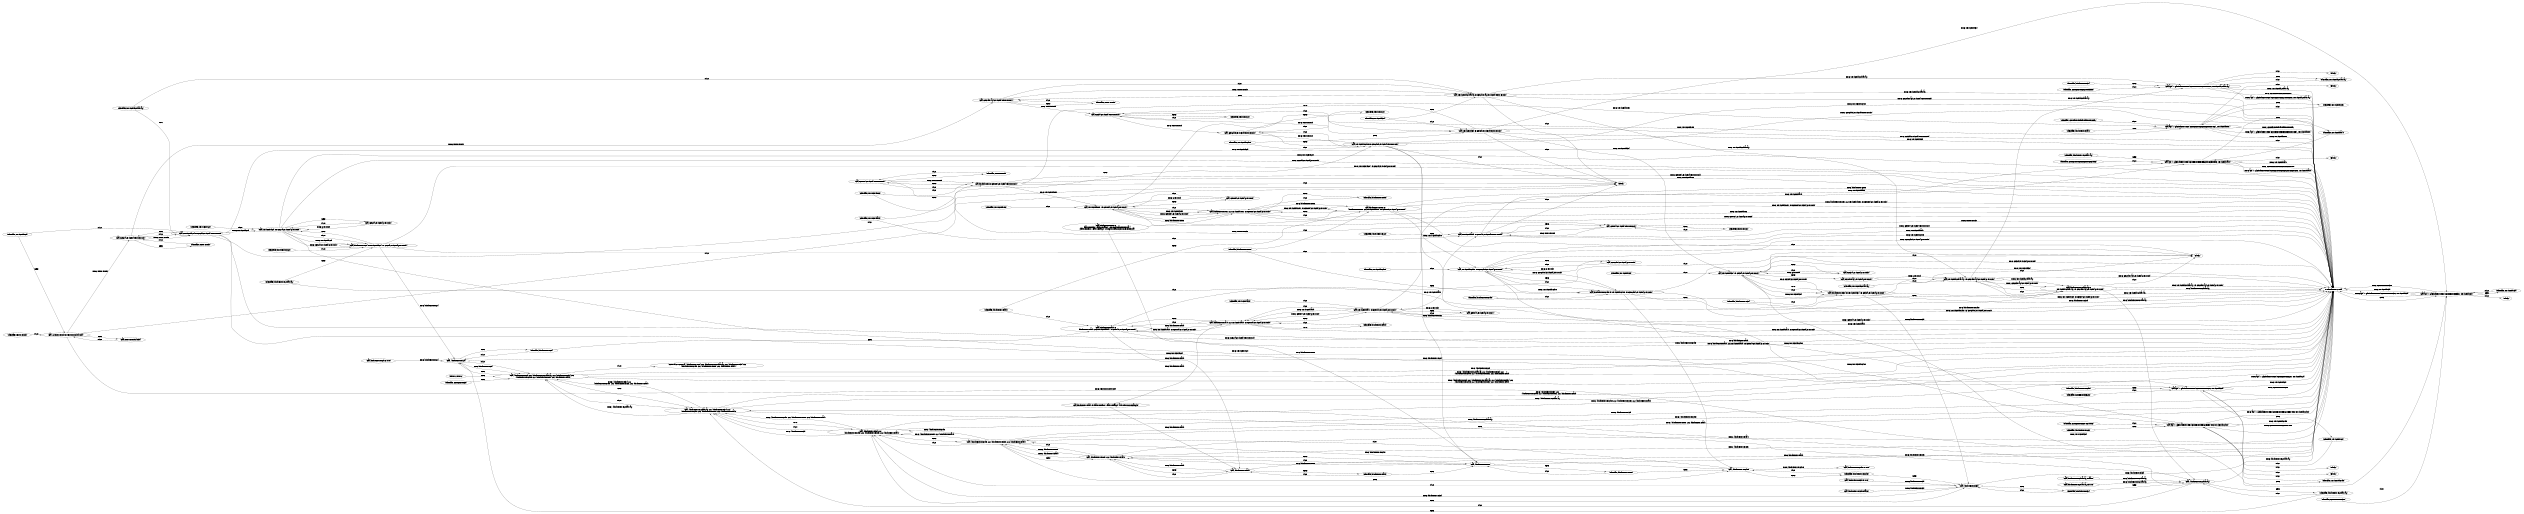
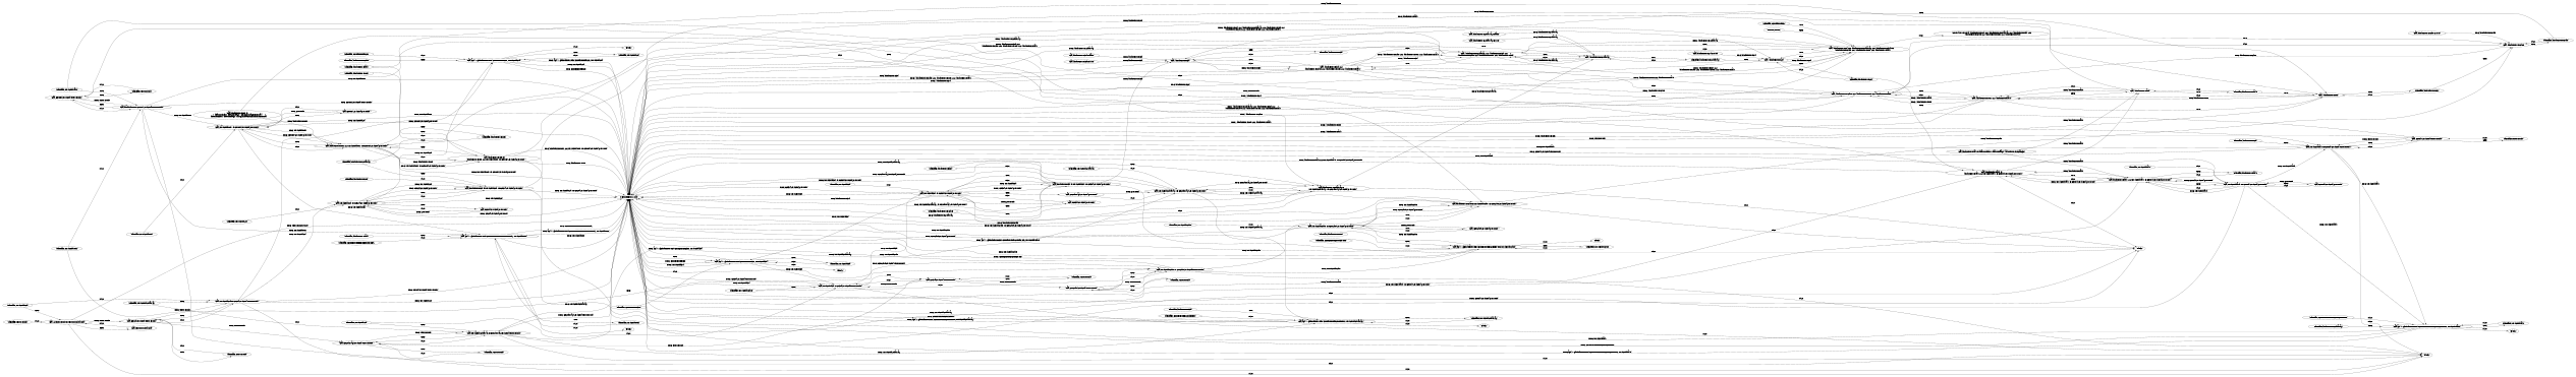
  digraph {
    rankdir=LR
    n1 [label="(Call,& texture_unit = texture_units[unit])"]
    n2 [label="(Call,Get2dServiceId(texture_unit))"]
    n3 [label="(MethodReturn,void)"]
    n4 [label="(Call,texture_units[unit])"]
    n5 [label="(Block,)"]
    n6 [label="(Call,service_id_2d = Get2dServiceId(texture_unit))"]
    n7 [label="(Call,Get2dArrayServiceId(texture_unit))"]
    n8 [label="(Identifier,texture_unit)"]
    n9 [label="(Call,api()->glBindTextureFn(GL_TEXTURE_3D, service_id_3d))"]
    n10 [label="(Call,service_id_2d != Get2dServiceId(prev_unit))"]
    n11 [label="(Call,api()->glBindTextureFn(GL_TEXTURE_2D, service_id_2d))"]
    n12 [label="(Call,service_id_2d_array = Get2dArrayServiceId(texture_unit))"]
    n13 [label="(Call,Get3dServiceId(texture_unit))"]
    n14 [label="(Identifier,texture_unit)"]
    n15 [label="(Call,bind_texture_2d = service_id_2d != Get2dServiceId(prev_unit))"]
    n16 [label="(Call,Get2dServiceId(prev_unit))"]
    n17 [label="(Block,)"]
    n18 [label="(Identifier,service_id_2d)"]
    n19 [label="(Call,!bind_texture_2d)"]
    n20 [label="(Block,)"]
    n21 [label="(Call,!bind_texture_2d && !bind_texture_2d_array && !bind_texture_3d &&\n      !bind_texture_cube && !bind_texture_oes && !bind_texture_arb)"]
    n22 [label="(Identifier,bind_texture_2d)"]
    n23 [label="(Call,!bind_texture_2d_array && !bind_texture_3d &&\n      !bind_texture_cube && !bind_texture_oes && !bind_texture_arb)"]
    n24 [label="(ControlStructure,if (!bind_texture_2d && !bind_texture_2d_array && !bind_texture_3d &&\n      !bind_texture_cube && !bind_texture_oes && !bind_texture_arb))"]
    n25 [label="(Call,bind_texture_arb =\n        bind_texture_arb && service_id_arb != GetArbServiceId(prev_unit))"]
    n26 [label="(Call,!bind_texture_2d_array)"]
    n27 [label="(Call,!bind_texture_3d &&\n      !bind_texture_cube && !bind_texture_oes && !bind_texture_arb)"]
    n28 [label="(Call,service_id_2d_array != Get2dArrayServiceId(prev_unit))"]
    n29 [label="(Call,api()->glBindTextureFn(GL_TEXTURE_2D_ARRAY, service_id_2d_array))"]
    n30 [label="(Call,service_id_3d = Get3dServiceId(texture_unit))"]
    n31 [label="(Call,GetCubeServiceId(texture_unit))"]
    n32 [label="(Identifier,texture_unit)"]
    n33 [label="(Call,bind_texture_2d_array =\n        service_id_2d_array != Get2dArrayServiceId(prev_unit))"]
    n34 [label="(Identifier,service_id_2d_array)"]
    n35 [label="(Block,)"]
    n36 [label="(Call,Get2dArrayServiceId(prev_unit))"]
    n37 [label="(Identifier,bind_texture_2d_array)"]
    n38 [label="(Call,!bind_texture_3d)"]
    n39 [label="(Call,!bind_texture_cube && !bind_texture_oes && !bind_texture_arb)"]
    n40 [label="(Call,service_id_3d != Get3dServiceId(prev_unit))"]
    n41 [label="(Call,service_id_cube = GetCubeServiceId(texture_unit))"]
    n42 [label="(Identifier,texture_unit)"]
    n43 [label="(Call,bind_texture_3d = service_id_3d != Get3dServiceId(prev_unit))"]
    n44 [label="(Call,Get3dServiceId(prev_unit))"]
    n45 [label="(Identifier,service_id_3d)"]
    n46 [label="(Block,)"]
    n47 [label="(Identifier,bind_texture_3d)"]
    n48 [label="(Call,!bind_texture_cube)"]
    n49 [label="(Call,!bind_texture_oes && !bind_texture_arb)"]
    n50 [label="(Call,service_id_cube != GetCubeServiceId(prev_unit))"]
    n51 [label="(Call,api()->glBindTextureFn(GL_TEXTURE_CUBE_MAP, service_id_cube))"]
    n52 [label="(Call,GetOesServiceId(texture_unit))"]
    n53 [label="(Call,bind_id_oes = GetOesServiceId(texture_unit))"]
    n54 [label="(Call,GetArbServiceId(texture_unit))"]
    n55 [label="(Identifier,texture_unit)"]
    n56 [label="(Call,bind_texture_cube = service_id_cube != GetCubeServiceId(prev_unit))"]
    n57 [label="(Call,GetCubeServiceId(prev_unit))"]
    n58 [label="(Block,)"]
    n59 [label="(Identifier,service_id_cube)"]
    n60 [label="(Identifier,bind_texture_cube)"]
    n61 [label="(Call,!bind_texture_oes)"]
    n62 [label="(Call,!bind_texture_arb)"]
    n63 [label="(Call,service_id_oes != GetOesServiceId(prev_unit))"]
    n64 [label="(Call,api()->glBindTextureFn(GL_TEXTURE_EXTERNAL_OES, service_id_oes))"]
    n65 [label="(Call,service_id_arb = GetArbServiceId(texture_unit))"]
    n66 [label="(Identifier,texture_unit)"]
    n67 [label="(Call,bind_texture_oes && service_id_oes != GetOesServiceId(prev_unit))"]
    n68 [label="(Call,GetOesServiceId(prev_unit))"]
    n69 [label="(Block,)"]
    n70 [label="(Identifier,service_id_oes)"]
    n71 [label="(Call,bind_texture_oes =\n         bind_texture_oes && service_id_oes != GetOesServiceId(prev_unit))"]
    n72 [label="(Identifier,bind_texture_oes)"]
    n73 [label="(Identifier,bind_texture_oes)"]
    n74 [label="(Identifier,bind_texture_arb)"]
    n75 [label="(Call,api()->glBindTextureFn(GL_TEXTURE_RECTANGLE_ARB, service_id_arb))"]
    n76 [label="(Call,service_id_arb != GetArbServiceId(prev_unit))"]
    n77 [label="(Call,bind_texture_arb && service_id_arb != GetArbServiceId(prev_unit))"]
    n78 [label="(Call,GetArbServiceId(prev_unit))"]
    n79 [label="(Identifier,service_id_arb)"]
    n80 [label="(Block,)"]
    n81 [label="(Identifier,bind_texture_arb)"]
    n82 [label="(Identifier,service_id_cube)"]
    n83 [label="(Identifier,bind_texture_3d)"]
    n84 [label="(Identifier,bind_texture_3d)"]
    n85 [label="(Identifier,service_id_2d)"]
    n86 [label="(Identifier,GL_TEXTURE_3D)"]
    n87 [label="(Call,bind_texture_oes =\n       feature_info_->feature_flags().oes_egl_image_external ||\n       feature_info_->feature_flags().nv_egl_stream_consumer_external)"]
    n88 [label="(Identifier,service_id_3d)"]
    n89 [label="(Identifier,GL_TEXTURE_RECTANGLE_ARB)"]
    n90 [label="(Identifier,GL_TEXTURE_MAP_MAP)"]
    n91 [label="(Identifier,bind_texture_arb)"]
    n92 [label="(Identifier,service_id_oes)"]
    n93 [label="(Return,return;)"]
    n94 [label="(Identifier,texture_unit)"]
    n95 [label="(Identifier,bind_texture_2d)"]
    n96 [label="(Identifier,GL_TEXTURE_2D_ARRAY)"]
    n97 [label="(Call,bind_texture_cube = true)"]
    n98 [label="(Identifier,bind_texture_cube)"]
    n99 [label="(Identifier,service_id_2d)"]
    n100 [label="(Identifier,service_id_arb)"]
    n101 [label="(Identifier,bind_texture_2d_array)"]
    n102 [label="(Identifier,service_id_2d_array)"]
    n103 [label="(Identifier,service_id_cube)"]
    n104 [label="(Call,bind_texture_3d = true)"]
    n105 [label="(Identifier,bind_texture_oes)"]
    n106 [label="(Identifier,bind_texture_2d_array)"]
    n107 [label="(Identifier,bind_texture_cube)"]
    n108 [label="(Call,bind_texture_arb = feature_info_->feature_flags().arb_texture_rectangle)"]
    n109 [label="(Identifier,GL_TEXTURE_2D)"]
    n110 [label="(Identifier,bind_texture_arb)"]
    n111 [label="(Call,bind_texture_2d_array = false)"]
    n112 [label="(Identifier,GL_TEXTURE0)"]
    n113 [label="(Call,bind_texture_2d = true)"]
    n114 [label="(Identifier,service_id_oes)"]
    n115 [label="(Identifier,bind_texture_2d)"]
    n116 [label="(Identifier,service_id_3d)"]
    n117 [label="(Call,bind_texture_3d = false)"]
    n118 [label="(Identifier,service_id_2d_array)"]
    n119 [label="(Identifier,service_id_arb)"]
    n120 [label="(Call,bind_texture_2d_array = true)"]
    n121 [label="(Identifier,bind_texture_oes)"]
    n122 [label="(Identifier,GL_TEXTURE_EXTERNAL_OES)"]
    n1 -> n2 [label="DDG: texture_unit"]
    n1 -> n3 [label="DDG: texture_units[unit]"]
    n1 -> n4 [label="CFG: "]
    n1 -> n5 [label="AST: "]
    n2 -> n6 [label="AST: "]
    n2 -> n6 [label="DDG: texture_unit"]
    n2 -> n7 [label="DDG: texture_unit"]
    n2 -> n8 [label="CFG: "]
    n3 -> n9 [label="CFG: "]
    n4 -> n1 [label="AST: "]
    n6 -> n2 [label="CFG: "]
    n6 -> n3 [label="DDG: service_id_2d"]
    n6 -> n3 [label="DDG: Get2dServiceId(texture_unit)"]
    n6 -> n5 [label="AST: "]
    n6 -> n10 [label="DDG: service_id_2d"]
    n6 -> n11 [label="DDG: service_id_2d"]
    n7 -> n12 [label="AST: "]
    n7 -> n12 [label="DDG: texture_unit"]
    n7 -> n13 [label="DDG: texture_unit"]
    n7 -> n14 [label="CFG: "]
    n8 -> n2 [label="AST: "]
    n9 -> n3 [label="DDG: GL_TEXTURE_3D"]
    n9 -> n3 [label="DDG: service_id_3d"]
    n9 -> n3 [label="DDG: api()->glBindTextureFn(GL_TEXTURE_3D, service_id_3d)"]
    n9 -> n45 [label="CFG: "]
    n9 -> n46 [label="AST: "]
    n10 -> n3 [label="DDG: service_id_2d"]
    n10 -> n3 [label="DDG: Get2dServiceId(prev_unit)"]
    n10 -> n11 [label="DDG: service_id_2d"]
    n10 -> n15 [label="AST: "]
    n10 -> n15 [label="DDG: service_id_2d"]
    n10 -> n15 [label="DDG: Get2dServiceId(prev_unit)"]
    n10 -> n16 [label="CFG: "]
    n11 -> n3 [label="DDG: api()->glBindTextureFn(GL_TEXTURE_2D, service_id_2d)"]
    n11 -> n3 [label="DDG: service_id_2d"]
    n11 -> n3 [label="DDG: GL_TEXTURE_2D"]
    n11 -> n17 [label="AST: "]
    n11 -> n18 [label="CFG: "]
    n12 -> n3 [label="DDG: service_id_2d_array"]
    n12 -> n3 [label="DDG: Get2dArrayServiceId(texture_unit)"]
    n12 -> n5 [label="AST: "]
    n12 -> n7 [label="CFG: "]
    n12 -> n28 [label="DDG: service_id_2d_array"]
    n12 -> n29 [label="DDG: service_id_2d_array"]
    n13 -> n30 [label="AST: "]
    n13 -> n30 [label="DDG: texture_unit"]
    n13 -> n31 [label="DDG: texture_unit"]
    n13 -> n32 [label="CFG: "]
    n14 -> n7 [label="AST: "]
    n15 -> n3 [label="DDG: service_id_2d != Get2dServiceId(prev_unit)"]
    n15 -> n10 [label="CFG: "]
    n15 -> n19 [label="DDG: bind_texture_2d"]
    n15 -> n20 [label="AST: "]
    n16 -> n10 [label="AST: "]
    n16 -> n10 [label="DDG: prev_unit"]
    n18 -> n11 [label="AST: "]
    n19 -> n3 [label="DDG: bind_texture_2d"]
    n19 -> n21 [label="AST: "]
    n19 -> n21 [label="DDG: bind_texture_2d"]
    n19 -> n22 [label="CFG: "]
    n21 -> n3 [label="DDG: !bind_texture_2d && !bind_texture_2d_array && !bind_texture_3d &&\n      !bind_texture_cube && !bind_texture_oes && !bind_texture_arb"]
    n21 -> n3 [label="DDG: !bind_texture_2d"]
    n21 -> n3 [label="DDG: !bind_texture_2d_array && !bind_texture_3d &&\n      !bind_texture_cube && !bind_texture_oes && !bind_texture_arb"]
    n21 -> n19 [label="CFG: "]
    n21 -> n23 [label="CFG: "]
    n21 -> n24 [label="AST: "]
    n22 -> n19 [label="AST: "]
    n22 -> n25 [label="CFG: "]
    n23 -> n3 [label="DDG: !bind_texture_3d &&\n      !bind_texture_cube && !bind_texture_oes && !bind_texture_arb"]
    n23 -> n3 [label="DDG: !bind_texture_2d_array"]
    n23 -> n21 [label="AST: "]
    n23 -> n21 [label="DDG: !bind_texture_2d_array"]
    n23 -> n21 [label="DDG: !bind_texture_3d &&\n      !bind_texture_cube && !bind_texture_oes && !bind_texture_arb"]
    n23 -> n26 [label="CFG: "]
    n23 -> n27 [label="CFG: "]
    n25 -> n3 [label="DDG: bind_texture_arb"]
    n25 -> n3 [label="DDG: bind_texture_arb && service_id_arb != GetArbServiceId(prev_unit)"]
    n25 -> n20 [label="AST: "]
    n25 -> n62 [label="DDG: bind_texture_arb"]
    n25 -> n77 [label="CFG: "]
    n26 -> n3 [label="DDG: bind_texture_2d_array"]
    n26 -> n23 [label="AST: "]
    n26 -> n23 [label="DDG: bind_texture_2d_array"]
    n26 -> n37 [label="CFG: "]
    n27 -> n3 [label="DDG: !bind_texture_cube && !bind_texture_oes && !bind_texture_arb"]
    n27 -> n3 [label="DDG: !bind_texture_3d"]
    n27 -> n23 [label="AST: "]
    n27 -> n23 [label="DDG: !bind_texture_3d"]
    n27 -> n23 [label="DDG: !bind_texture_cube && !bind_texture_oes && !bind_texture_arb"]
    n27 -> n38 [label="CFG: "]
    n27 -> n39 [label="CFG: "]
    n28 -> n3 [label="DDG: Get2dArrayServiceId(prev_unit)"]
    n28 -> n3 [label="DDG: service_id_2d_array"]
    n28 -> n29 [label="DDG: service_id_2d_array"]
    n28 -> n33 [label="AST: "]
    n28 -> n33 [label="DDG: service_id_2d_array"]
    n28 -> n33 [label="DDG: Get2dArrayServiceId(prev_unit)"]
    n29 -> n3 [label="DDG: service_id_2d_array"]
    n29 -> n3 [label="DDG: GL_TEXTURE_2D_ARRAY"]
    n29 -> n3 [label="DDG: api()->glBindTextureFn(GL_TEXTURE_2D_ARRAY, service_id_2d_array)"]
    n29 -> n34 [label="CFG: "]
    n29 -> n35 [label="AST: "]
    n30 -> n3 [label="DDG: Get3dServiceId(texture_unit)"]
    n30 -> n3 [label="DDG: service_id_3d"]
    n30 -> n5 [label="AST: "]
-   n30 -> n9 [label="DDG: service_id_3d"]
+   n9 -> n30 [label="DDG: service_id_3d"]
    n30 -> n13 [label="CFG: "]
    n30 -> n40 [label="DDG: service_id_3d"]
    n31 -> n41 [label="AST: "]
    n31 -> n41 [label="DDG: texture_unit"]
    n31 -> n42 [label="CFG: "]
    n32 -> n13 [label="AST: "]
    n33 -> n3 [label="DDG: service_id_2d_array != Get2dArrayServiceId(prev_unit)"]
    n33 -> n3 [label="DDG: bind_texture_2d_array"]
    n33 -> n20 [label="AST: "]
    n33 -> n26 [label="DDG: bind_texture_2d_array"]
    n33 -> n28 [label="CFG: "]
    n34 -> n29 [label="AST: "]
    n36 -> n28 [label="AST: "]
    n36 -> n28 [label="DDG: prev_unit"]
    n37 -> n19 [label="CFG: "]
    n37 -> n26 [label="AST: "]
-   n38 -> n3 [label="DDG: bind_texture_3d"]
+   n3 -> n38 [label="DDG: bind_texture_3d"]
    n38 -> n27 [label="AST: "]
    n38 -> n27 [label="DDG: bind_texture_3d"]
    n38 -> n47 [label="CFG: "]
    n39 -> n3 [label="DDG: !bind_texture_oes && !bind_texture_arb"]
    n39 -> n3 [label="DDG: !bind_texture_cube"]
    n39 -> n27 [label="AST: "]
    n39 -> n27 [label="DDG: !bind_texture_cube"]
    n39 -> n27 [label="DDG: !bind_texture_oes && !bind_texture_arb"]
    n39 -> n48 [label="CFG: "]
    n39 -> n49 [label="CFG: "]
    n40 -> n3 [label="DDG: Get3dServiceId(prev_unit)"]
    n40 -> n3 [label="DDG: service_id_3d"]
    n40 -> n9 [label="DDG: service_id_3d"]
    n40 -> n36 [label="CFG: "]
    n40 -> n43 [label="AST: "]
    n40 -> n43 [label="DDG: service_id_3d"]
    n40 -> n43 [label="DDG: Get3dServiceId(prev_unit)"]
    n40 -> n44 [label="CFG: "]
    n41 -> n3 [label="DDG: service_id_cube"]
    n41 -> n3 [label="DDG: GetCubeServiceId(texture_unit)"]
    n41 -> n5 [label="AST: "]
    n41 -> n31 [label="CFG: "]
    n41 -> n50 [label="DDG: service_id_cube"]
    n41 -> n51 [label="DDG: service_id_cube"]
    n42 -> n31 [label="AST: "]
    n43 -> n3 [label="DDG: service_id_3d != Get3dServiceId(prev_unit)"]
    n43 -> n3 [label="DDG: bind_texture_3d"]
    n43 -> n20 [label="AST: "]
    n43 -> n38 [label="DDG: bind_texture_3d"]
    n43 -> n40 [label="CFG: "]
    n44 -> n40 [label="AST: "]
    n44 -> n40 [label="DDG: prev_unit"]
    n45 -> n9 [label="AST: "]
    n47 -> n26 [label="CFG: "]
    n47 -> n38 [label="AST: "]
    n48 -> n39 [label="AST: "]
    n48 -> n39 [label="DDG: bind_texture_cube"]
    n48 -> n60 [label="CFG: "]
    n49 -> n3 [label="DDG: !bind_texture_arb"]
    n49 -> n3 [label="DDG: !bind_texture_oes"]
    n49 -> n39 [label="AST: "]
    n49 -> n39 [label="DDG: !bind_texture_oes"]
    n49 -> n39 [label="DDG: !bind_texture_arb"]
    n49 -> n61 [label="CFG: "]
    n49 -> n62 [label="CFG: "]
    n50 -> n3 [label="DDG: service_id_cube"]
    n50 -> n3 [label="DDG: GetCubeServiceId(prev_unit)"]
    n50 -> n51 [label="DDG: service_id_cube"]
    n50 -> n56 [label="AST: "]
    n50 -> n56 [label="DDG: service_id_cube"]
    n50 -> n56 [label="DDG: GetCubeServiceId(prev_unit)"]
    n50 -> n57 [label="CFG: "]
    n51 -> n3 [label="DDG: service_id_cube"]
    n51 -> n3 [label="DDG: GL_TEXTURE_CUBE_MAP"]
    n51 -> n3 [label="DDG: api()->glBindTextureFn(GL_TEXTURE_CUBE_MAP, service_id_cube)"]
    n51 -> n58 [label="AST: "]
    n51 -> n59 [label="CFG: "]
    n52 -> n53 [label="AST: "]
    n52 -> n53 [label="DDG: texture_unit"]
    n52 -> n54 [label="DDG: texture_unit"]
    n52 -> n55 [label="CFG: "]
    n53 -> n3 [label="DDG: GetOesServiceId(texture_unit)"]
    n53 -> n3 [label="DDG: service_id_oes"]
    n53 -> n5 [label="AST: "]
    n53 -> n52 [label="CFG: "]
    n53 -> n63 [label="DDG: service_id_oes"]
    n53 -> n64 [label="DDG: service_id_oes"]
    n54 -> n3 [label="DDG: texture_unit"]
    n54 -> n65 [label="AST: "]
    n54 -> n65 [label="DDG: texture_unit"]
    n54 -> n66 [label="CFG: "]
    n55 -> n52 [label="AST: "]
    n56 -> n3 [label="DDG: bind_texture_cube"]
    n56 -> n3 [label="DDG: service_id_cube != GetCubeServiceId(prev_unit)"]
    n56 -> n20 [label="AST: "]
    n56 -> n48 [label="DDG: bind_texture_cube"]
    n56 -> n50 [label="CFG: "]
    n57 -> n50 [label="AST: "]
    n57 -> n50 [label="DDG: prev_unit"]
    n59 -> n51 [label="AST: "]
    n60 -> n38 [label="CFG: "]
    n60 -> n48 [label="AST: "]
    n61 -> n3 [label="DDG: bind_texture_oes"]
    n61 -> n49 [label="AST: "]
    n61 -> n49 [label="DDG: bind_texture_oes"]
    n61 -> n73 [label="CFG: "]
    n62 -> n3 [label="DDG: bind_texture_arb"]
    n62 -> n49 [label="AST: "]
    n62 -> n49 [label="DDG: bind_texture_arb"]
    n62 -> n74 [label="CFG: "]
    n63 -> n3 [label="DDG: service_id_oes"]
    n63 -> n3 [label="DDG: GetOesServiceId(prev_unit)"]
    n63 -> n64 [label="DDG: service_id_oes"]
    n63 -> n67 [label="AST: "]
    n63 -> n67 [label="DDG: service_id_oes"]
    n63 -> n67 [label="DDG: GetOesServiceId(prev_unit)"]
    n63 -> n68 [label="CFG: "]
    n64 -> n3 [label="DDG: GL_TEXTURE_EXTERNAL_OES"]
    n64 -> n3 [label="DDG: api()->glBindTextureFn(GL_TEXTURE_EXTERNAL_OES, service_id_oes)"]
    n64 -> n3 [label="DDG: service_id_oes"]
    n64 -> n69 [label="AST: "]
    n64 -> n70 [label="CFG: "]
    n65 -> n3 [label="DDG: GetArbServiceId(texture_unit)"]
    n65 -> n3 [label="DDG: service_id_arb"]
    n65 -> n5 [label="AST: "]
    n65 -> n54 [label="CFG: "]
    n65 -> n75 [label="DDG: service_id_arb"]
    n66 -> n54 [label="AST: "]
    n67 -> n3 [label="DDG: service_id_oes != GetOesServiceId(prev_unit)"]
    n67 -> n63 [label="CFG: "]
    n67 -> n71 [label="AST: "]
    n67 -> n71 [label="DDG: bind_texture_oes"]
    n67 -> n71 [label="DDG: service_id_oes != GetOesServiceId(prev_unit)"]
    n67 -> n72 [label="CFG: "]
    n68 -> n63 [label="AST: "]
    n68 -> n63 [label="DDG: prev_unit"]
    n70 -> n64 [label="AST: "]
    n71 -> n3 [label="DDG: bind_texture_oes"]
    n71 -> n3 [label="DDG: bind_texture_oes && service_id_oes != GetOesServiceId(prev_unit)"]
    n71 -> n20 [label="AST: "]
    n71 -> n61 [label="DDG: bind_texture_oes"]
    n71 -> n67 [label="CFG: "]
    n72 -> n67 [label="AST: "]
    n73 -> n48 [label="CFG: "]
    n73 -> n61 [label="AST: "]
    n74 -> n61 [label="CFG: "]
    n74 -> n62 [label="AST: "]
    n75 -> n3 [label="DDG: service_id_arb"]
    n75 -> n3 [label="DDG: GL_TEXTURE_RECTANGLE_ARB"]
    n75 -> n3 [label="DDG: api()->glBindTextureFn(GL_TEXTURE_RECTANGLE_ARB, service_id_arb)"]
    n75 -> n79 [label="CFG: "]
    n75 -> n80 [label="AST: "]
    n76 -> n3 [label="DDG: GetArbServiceId(prev_unit)"]
    n76 -> n3 [label="DDG: service_id_arb"]
    n76 -> n65 [label="DDG: service_id_arb"]
    n76 -> n75 [label="DDG: service_id_arb"]
    n76 -> n77 [label="AST: "]
    n76 -> n77 [label="DDG: service_id_arb"]
    n76 -> n77 [label="DDG: GetArbServiceId(prev_unit)"]
    n76 -> n78 [label="CFG: "]
    n77 -> n3 [label="DDG: service_id_arb != GetArbServiceId(prev_unit)"]
    n77 -> n25 [label="AST: "]
    n77 -> n25 [label="DDG: bind_texture_arb"]
    n77 -> n25 [label="DDG: service_id_arb != GetArbServiceId(prev_unit)"]
    n77 -> n76 [label="CFG: "]
    n77 -> n81 [label="CFG: "]
    n78 -> n76 [label="AST: "]
    n78 -> n76 [label="DDG: prev_unit"]
    n79 -> n75 [label="AST: "]
    n81 -> n77 [label="AST: "]
    n82 -> n50 [label="AST: "]
    n83 -> n33 [label="CFG: "]
    n83 -> n43 [label="AST: "]
    n84 -> n29 [label="CFG: "]
    n85 -> n10 [label="AST: "]
    n86 -> n9 [label="AST: "]
    n87 -> n61 [label="DDG: bind_texture_oes"]
    n87 -> n67 [label="DDG: bind_texture_oes"]
    n88 -> n12 [label="CFG: "]
    n88 -> n30 [label="AST: "]
    n89 -> n75 [label="AST: "]
    n90 -> n51 [label="AST: "]
    n91 -> n25 [label="AST: "]
    n91 -> n71 [label="CFG: "]
    n92 -> n41 [label="CFG: "]
    n92 -> n53 [label="AST: "]
    n93 -> n21 [label="CFG: "]
    n94 -> n1 [label="AST: "]
    n95 -> n65 [label="CFG: "]
    n96 -> n29 [label="AST: "]
-   n48 -> n97 [label="DDG: bind_texture_cube"]
+   n97 -> n48 [label="DDG: bind_texture_cube"]
    n98 -> n11 [label="CFG: "]
    n99 -> n1 [label="CFG: "]
    n99 -> n6 [label="AST: "]
    n100 -> n76 [label="AST: "]
    n101 -> n75 [label="CFG: "]
    n102 -> n6 [label="CFG: "]
    n102 -> n12 [label="AST: "]
    n103 -> n30 [label="CFG: "]
    n103 -> n41 [label="AST: "]
    n104 -> n38 [label="DDG: bind_texture_3d"]
    n105 -> n51 [label="CFG: "]
    n106 -> n15 [label="CFG: "]
    n106 -> n33 [label="AST: "]
    n107 -> n43 [label="CFG: "]
    n107 -> n56 [label="AST: "]
    n108 -> n62 [label="DDG: bind_texture_arb"]
    n108 -> n77 [label="DDG: bind_texture_arb"]
    n109 -> n11 [label="AST: "]
    n110 -> n64 [label="CFG: "]
    n111 -> n26 [label="DDG: bind_texture_2d_array"]
    n112 -> n21 [label="CFG: "]
    n113 -> n19 [label="DDG: bind_texture_2d"]
    n114 -> n63 [label="AST: "]
    n115 -> n15 [label="AST: "]
    n116 -> n40 [label="AST: "]
    n117 -> n38 [label="DDG: bind_texture_3d"]
    n118 -> n28 [label="AST: "]
    n119 -> n53 [label="CFG: "]
    n119 -> n65 [label="AST: "]
    n120 -> n26 [label="DDG: bind_texture_2d_array"]
    n121 -> n56 [label="CFG: "]
    n121 -> n71 [label="AST: "]
    n122 -> n64 [label="AST: "]
  }
